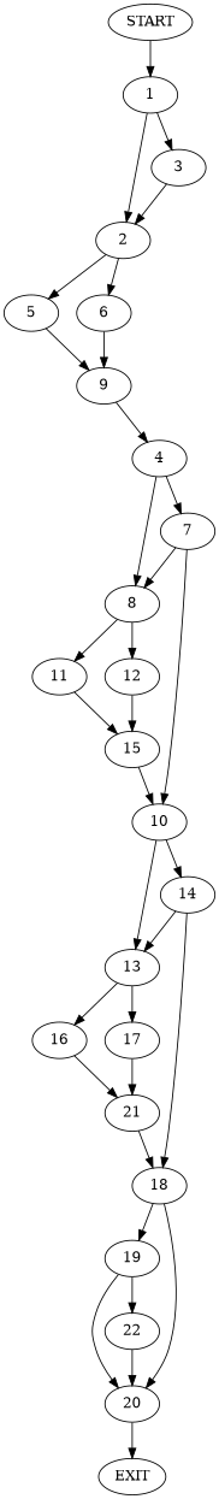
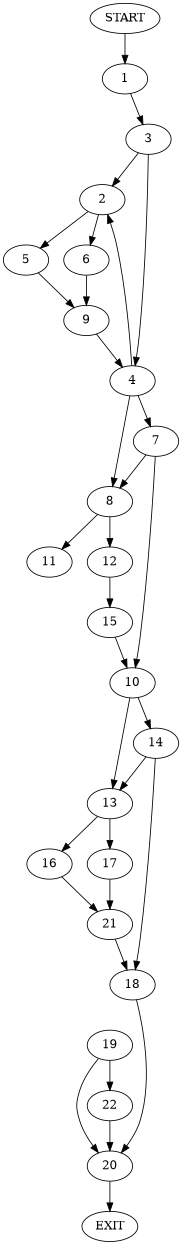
  digraph {
    n1 [label=START]
    1
    2
    3
    n5 [label=EXIT]
    5
    6
    4
    9
    7
    8
    10
    11
    12
    13
    14
    15
    16
    17
    18
    21
    19
    20
    22
    n1 -> 1
-   1 -> 2
+   4 -> 2
    1 -> 3
    2 -> 5
    2 -> 6
    3 -> 2
+   3 -> 4
    5 -> 9
    6 -> 9
    4 -> 7
    4 -> 8
    9 -> 4
    7 -> 8
    7 -> 10
    8 -> 11
    8 -> 12
    10 -> 13
    10 -> 14
-   11 -> 15
    12 -> 15
    13 -> 16
    13 -> 17
    14 -> 13
    14 -> 18
    15 -> 10
    16 -> 21
    17 -> 21
-   18 -> 19
    18 -> 20
    21 -> 18
    19 -> 20
    19 -> 22
    20 -> n5
    22 -> 20
  }
